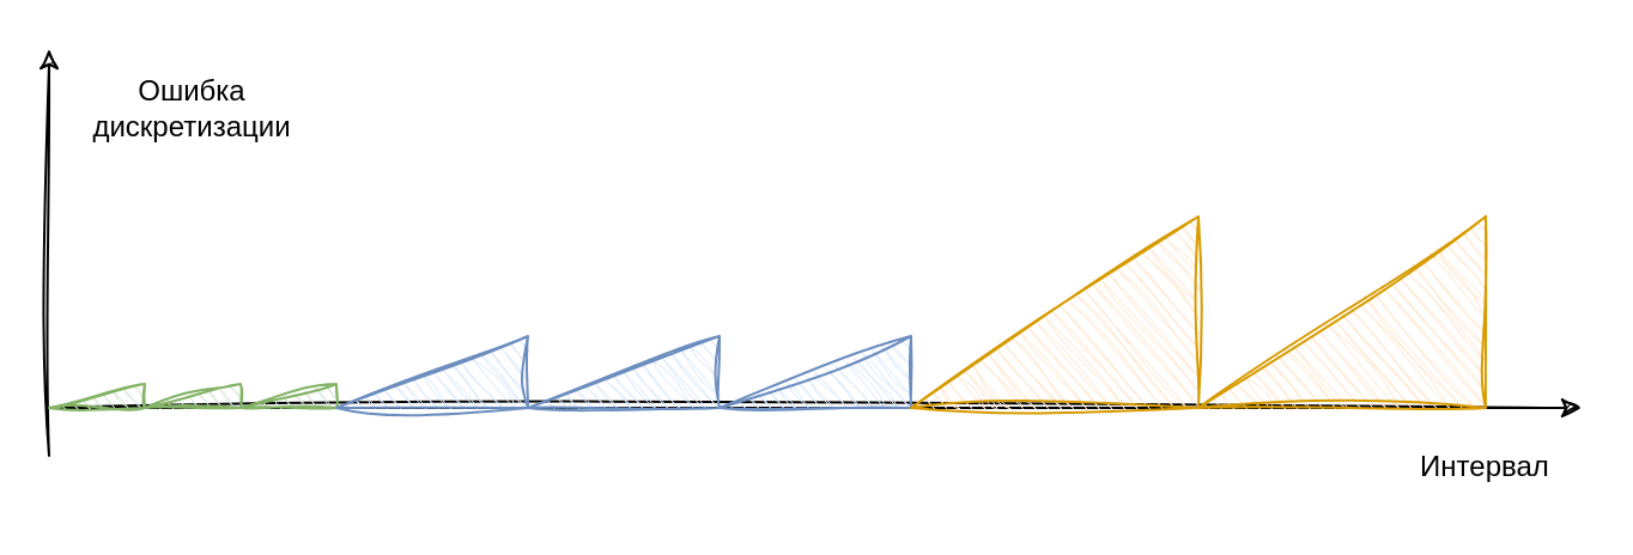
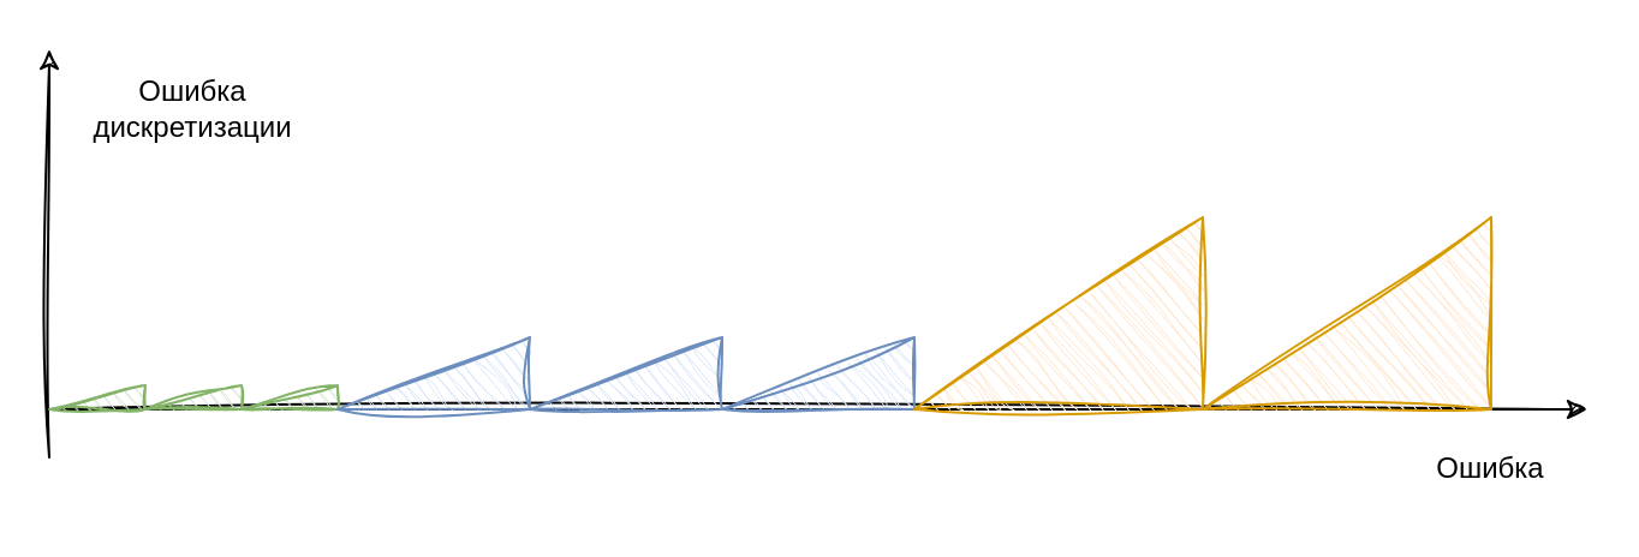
  <mxCell id="0" />
  <mxCell id="1" parent="0" />
  <mxCell id="2" value="" style="endArrow=classic;html=1;rounded=0;sketch=1;curveFitting=1;jiggle=2;" edge="1" parent="1"><mxGeometry width="50" height="50" relative="1" as="geometry"><mxPoint x="20" y="170" as="sourcePoint" /><mxPoint x="660" y="170" as="targetPoint" /></mxGeometry></mxCell>
  <mxCell id="3" value="" style="endArrow=classic;html=1;rounded=0;sketch=1;curveFitting=1;jiggle=2;" edge="1" parent="1"><mxGeometry width="50" height="50" relative="1" as="geometry"><mxPoint x="20" y="190" as="sourcePoint" /><mxPoint x="20" y="20" as="targetPoint" /></mxGeometry></mxCell>
- <mxCell id="4" value="Интервал" style="text;html=1;strokeColor=none;fillColor=none;align=center;verticalAlign=middle;whiteSpace=wrap;rounded=0;sketch=1;curveFitting=1;jiggle=2;" vertex="1" parent="1"><mxGeometry x="580" y="180" width="80" height="30" as="geometry" /></mxCell>
+ <mxCell id="4" value="Ошибка" style="text;html=1;strokeColor=none;fillColor=none;align=center;verticalAlign=middle;whiteSpace=wrap;rounded=0;sketch=1;curveFitting=1;jiggle=2;" vertex="1" parent="1"><mxGeometry x="580" y="180" width="80" height="30" as="geometry" /></mxCell>
  <mxCell id="5" value="Ошибка&lt;br&gt;дискретизации" style="text;html=1;strokeColor=none;fillColor=none;align=center;verticalAlign=middle;whiteSpace=wrap;rounded=0;sketch=1;curveFitting=1;jiggle=2;" vertex="1" parent="1"><mxGeometry x="30" y="30" width="100" height="30" as="geometry" /></mxCell>
  <mxCell id="6" value="" style="verticalLabelPosition=bottom;verticalAlign=top;html=1;shape=mxgraph.basic.orthogonal_triangle;rotation=-180;flipH=0;flipV=1;sketch=1;curveFitting=1;jiggle=2;fillColor=#d5e8d4;strokeColor=#82b366;" vertex="1" parent="1"><mxGeometry x="20" y="160" width="40" height="10" as="geometry" /></mxCell>
  <mxCell id="7" value="" style="verticalLabelPosition=bottom;verticalAlign=top;html=1;shape=mxgraph.basic.orthogonal_triangle;rotation=-180;flipH=0;flipV=1;sketch=1;curveFitting=1;jiggle=2;fillColor=#d5e8d4;strokeColor=#82b366;" vertex="1" parent="1"><mxGeometry x="60" y="160" width="40" height="10" as="geometry" /></mxCell>
  <mxCell id="8" value="" style="verticalLabelPosition=bottom;verticalAlign=top;html=1;shape=mxgraph.basic.orthogonal_triangle;rotation=-180;flipH=0;flipV=1;sketch=1;curveFitting=1;jiggle=2;fillColor=#d5e8d4;strokeColor=#82b366;" vertex="1" parent="1"><mxGeometry x="100" y="160" width="40" height="10" as="geometry" /></mxCell>
  <mxCell id="9" value="" style="verticalLabelPosition=bottom;verticalAlign=top;html=1;shape=mxgraph.basic.orthogonal_triangle;rotation=-180;flipH=0;flipV=1;sketch=1;curveFitting=1;jiggle=2;fillColor=#dae8fc;strokeColor=#6c8ebf;" vertex="1" parent="1"><mxGeometry x="140" y="140" width="80" height="30" as="geometry" /></mxCell>
  <mxCell id="10" value="" style="verticalLabelPosition=bottom;verticalAlign=top;html=1;shape=mxgraph.basic.orthogonal_triangle;rotation=-180;flipH=0;flipV=1;sketch=1;curveFitting=1;jiggle=2;fillColor=#dae8fc;strokeColor=#6c8ebf;" vertex="1" parent="1"><mxGeometry x="220" y="140" width="80" height="30" as="geometry" /></mxCell>
  <mxCell id="11" value="" style="verticalLabelPosition=bottom;verticalAlign=top;html=1;shape=mxgraph.basic.orthogonal_triangle;rotation=-180;flipH=0;flipV=1;sketch=1;curveFitting=1;jiggle=2;fillColor=#dae8fc;strokeColor=#6c8ebf;" vertex="1" parent="1"><mxGeometry x="300" y="140" width="80" height="30" as="geometry" /></mxCell>
  <mxCell id="12" value="" style="verticalLabelPosition=bottom;verticalAlign=top;html=1;shape=mxgraph.basic.orthogonal_triangle;rotation=-180;flipH=0;flipV=1;sketch=1;curveFitting=1;jiggle=2;fillColor=#ffe6cc;strokeColor=#d79b00;" vertex="1" parent="1"><mxGeometry x="380" y="90" width="120" height="80" as="geometry" /></mxCell>
  <mxCell id="13" value="" style="verticalLabelPosition=bottom;verticalAlign=top;html=1;shape=mxgraph.basic.orthogonal_triangle;rotation=-180;flipH=0;flipV=1;sketch=1;curveFitting=1;jiggle=2;fillColor=#ffe6cc;strokeColor=#d79b00;" vertex="1" parent="1"><mxGeometry x="500" y="90" width="120" height="80" as="geometry" /></mxCell>
